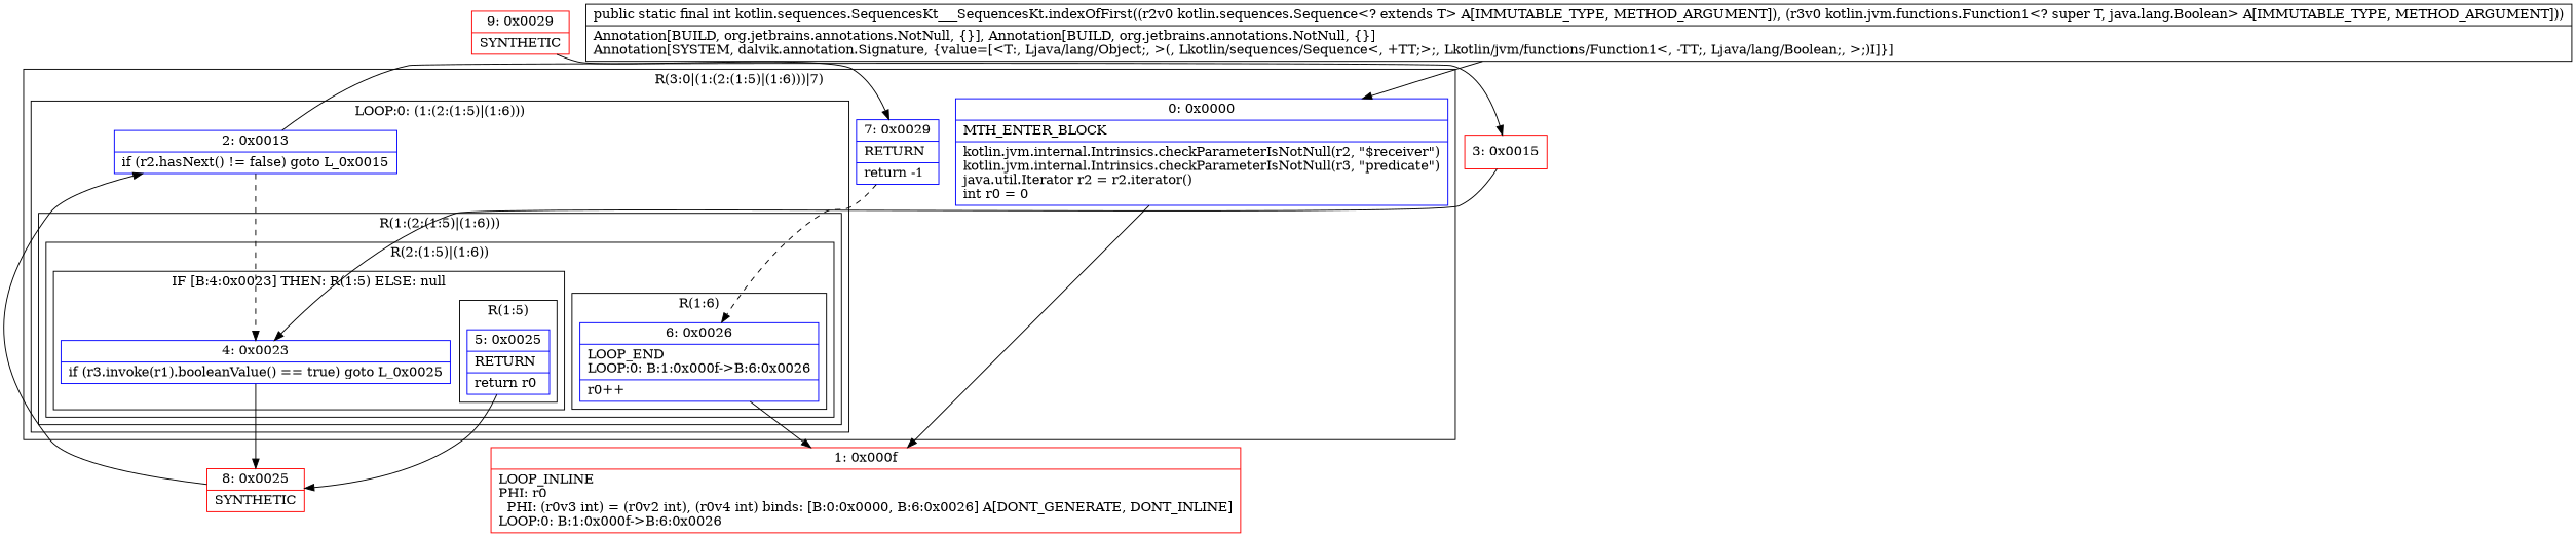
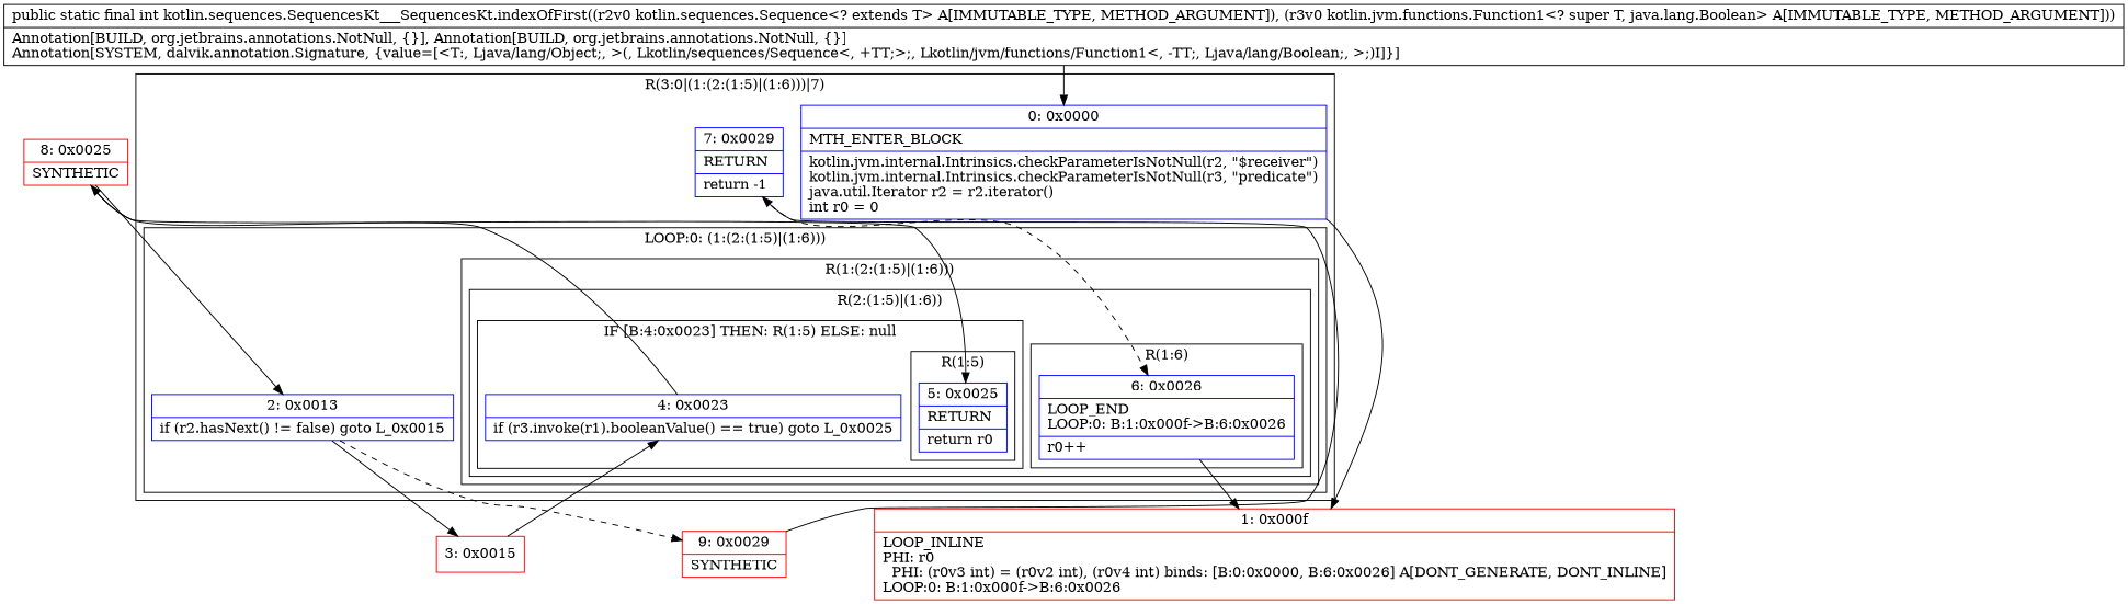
  digraph {
    node [color=blue shape=record]
    n1 [label="{5\:\ 0x0025|RETURN\l|return r0\l}"]
    n2 [label="{4\:\ 0x0023|if (r3.invoke(r1).booleanValue() == true) goto L_0x0025\l}"]
    n3 [label="{6\:\ 0x0026|LOOP_END\lLOOP:0: B:1:0x000f\-\>B:6:0x0026\l|r0++\l}"]
    n4 [label="{2\:\ 0x0013|if (r2.hasNext() != false) goto L_0x0015\l}"]
    n5 [label="{0\:\ 0x0000|MTH_ENTER_BLOCK\l|kotlin.jvm.internal.Intrinsics.checkParameterIsNotNull(r2, \"$receiver\")\lkotlin.jvm.internal.Intrinsics.checkParameterIsNotNull(r3, \"predicate\")\ljava.util.Iterator r2 = r2.iterator()\lint r0 = 0\l}"]
    n6 [label="{7\:\ 0x0029|RETURN\l|return \-1\l}"]
    n7 [color=red label="{8\:\ 0x0025|SYNTHETIC\l}"]
    n8 [color=red label="{1\:\ 0x000f|LOOP_INLINE\lPHI: r0 \l  PHI: (r0v3 int) = (r0v2 int), (r0v4 int) binds: [B:0:0x0000, B:6:0x0026] A[DONT_GENERATE, DONT_INLINE]\lLOOP:0: B:1:0x000f\-\>B:6:0x0026\l}"]
    n9 [color=red label="{3\:\ 0x0015}"]
    n10 [color=red label="{9\:\ 0x0029|SYNTHETIC\l}"]
    n11 [label="{public static final int kotlin.sequences.SequencesKt___SequencesKt.indexOfFirst((r2v0 kotlin.sequences.Sequence\<? extends T\> A[IMMUTABLE_TYPE, METHOD_ARGUMENT]), (r3v0 kotlin.jvm.functions.Function1\<? super T, java.lang.Boolean\> A[IMMUTABLE_TYPE, METHOD_ARGUMENT]))  | Annotation[BUILD, org.jetbrains.annotations.NotNull, \{\}], Annotation[BUILD, org.jetbrains.annotations.NotNull, \{\}]\lAnnotation[SYSTEM, dalvik.annotation.Signature, \{value=[\<T:, Ljava\/lang\/Object;, \>(, Lkotlin\/sequences\/Sequence\<, +TT;\>;, Lkotlin\/jvm\/functions\/Function1\<, \-TT;, Ljava\/lang\/Boolean;, \>;)I]\}]\l}" color=""]
    subgraph cluster_1 {
      label="R(3:0|(1:(2:(1:5)|(1:6)))|7)"
      n5
      n6
      subgraph cluster_2 {
        label="LOOP:0: (1:(2:(1:5)|(1:6)))"
        n4
        subgraph cluster_3 {
          label="R(1:(2:(1:5)|(1:6)))"
          subgraph cluster_4 {
            label="R(2:(1:5)|(1:6))"
            subgraph cluster_5 {
              label="IF [B:4:0x0023] THEN: R(1:5) ELSE: null"
              n2
              subgraph cluster_6 {
                label="R(1:5)"
                n1
              }
            }
            subgraph cluster_7 {
              label="R(1:6)"
              n3
            }
          }
        }
      }
    }
    n2 -> n7
    n3 -> n8
    n4 -> n9
-   n4 -> n2 [style=dashed]
+   n4 -> n10 [style=dashed]
    n5 -> n8
    n6 -> n3 [style=dashed]
-   n1 -> n7
+   n7 -> n1
    n7 -> n4
    n9 -> n2
    n10 -> n6
    n11 -> n5
  }
